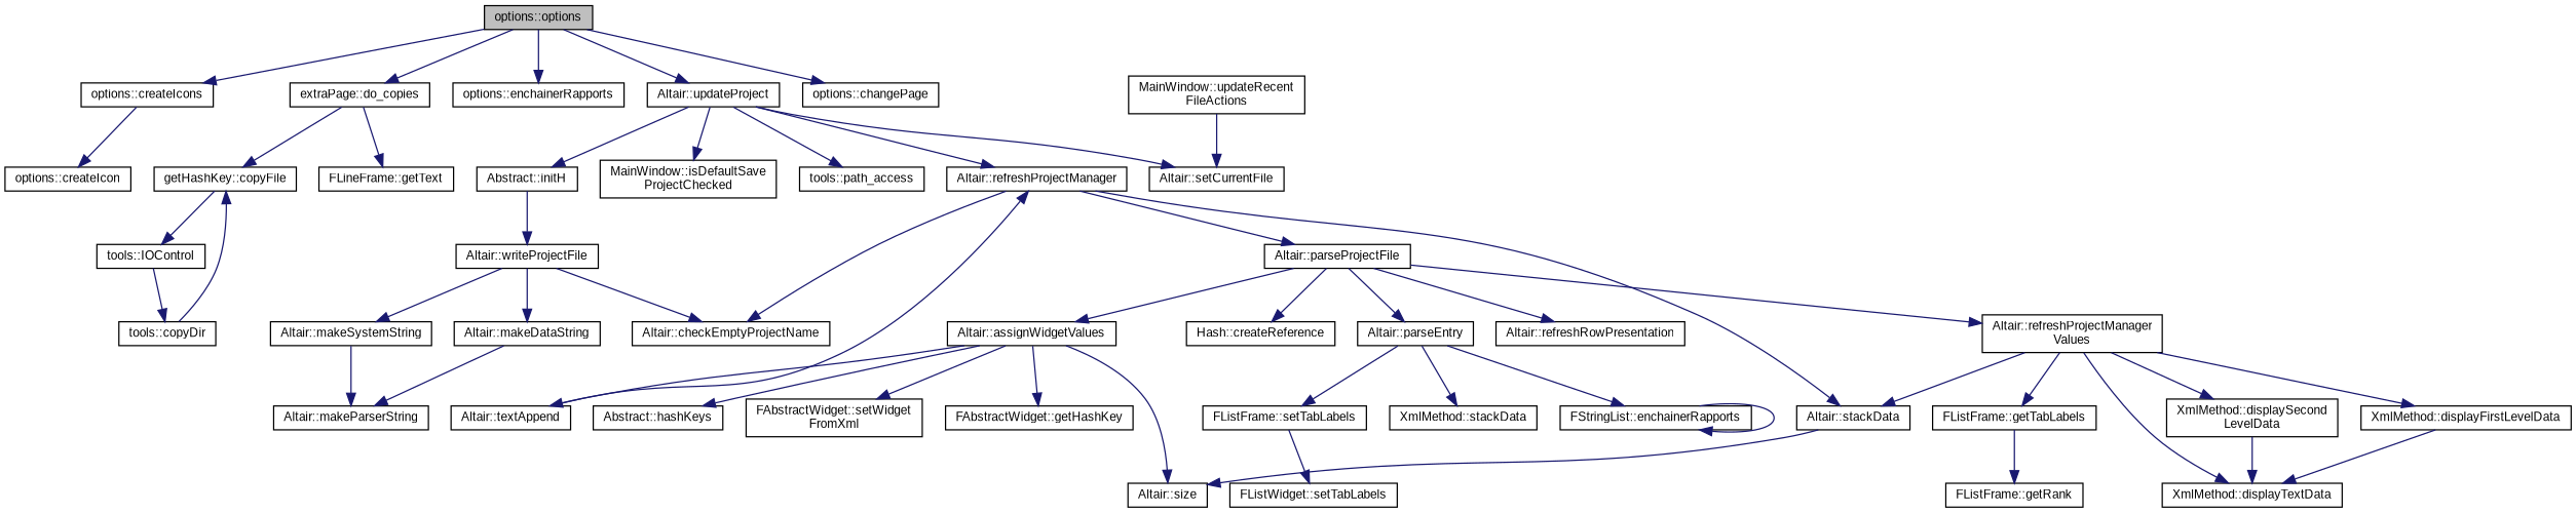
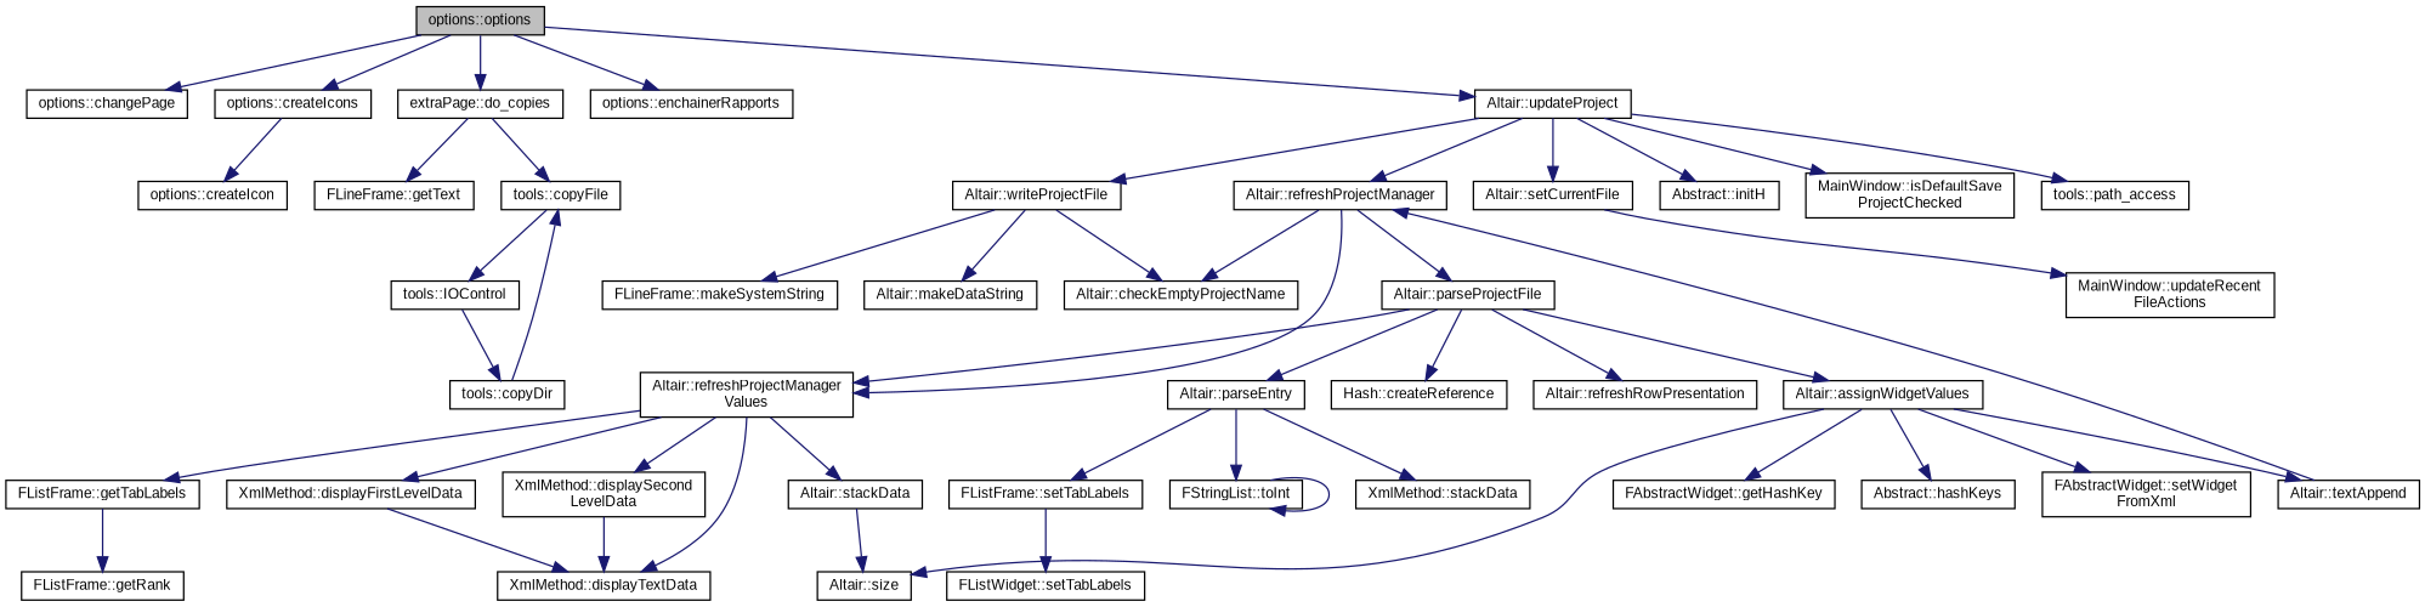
  digraph {
    fontname="Liberation Sans"
    rankdir=TB
    node [color=black fillcolor=white fontname="Liberation Sans" fontsize=10 shape=record style=filled]
    edge [color=midnightblue fontname="Liberation Sans" fontsize=10 labelfontname=Helvetica labelfontsize=10 style=solid]
    n1 [fillcolor=grey75 fontcolor=black height=0.2 label="options::options" width=0.4]
    n2 [height=0.2 label="options::changePage" width=0.4]
    n3 [height=0.2 label="options::createIcons" width=0.4]
    n4 [height=0.2 label="extraPage::do_copies" width=0.4]
    n5 [height=0.2 label="options::enchainerRapports" width=0.4]
    n6 [height=0.2 label="Altair::updateProject" width=0.4]
    n7 [height=0.2 label="options::createIcon" width=0.4]
-   n8 [height=0.2 label="getHashKey::copyFile" width=0.4]
+   n8 [height=0.2 label="tools::copyFile" width=0.4]
    n9 [height=0.2 label="FLineFrame::getText" width=0.4]
    n10 [height=0.2 label="Abstract::initH" width=0.4]
    n11 [height=0.2 label="MainWindow::isDefaultSave\lProjectChecked" width=0.4]
    n12 [height=0.2 label="tools::path_access" width=0.4]
    n13 [height=0.2 label="Altair::refreshProjectManager" width=0.4]
    n14 [height=0.2 label="Altair::setCurrentFile" width=0.4]
    n15 [height=0.2 label="Altair::writeProjectFile" width=0.4]
    n16 [height=0.2 label="tools::IOControl" width=0.4]
    n17 [height=0.2 label="tools::copyDir" width=0.4]
    n18 [height=0.2 label="Altair::checkEmptyProjectName" width=0.4]
    n19 [height=0.2 label="Altair::parseProjectFile" width=0.4]
    n20 [height=0.2 label="Altair::refreshProjectManager\lValues" width=0.4]
    n21 [height=0.2 label="MainWindow::updateRecent\lFileActions" width=0.4]
    n22 [height=0.2 label="Altair::makeDataString" width=0.4]
-   n23 [height=0.2 label="Altair::makeSystemString" width=0.4]
+   n23 [height=0.2 label="FLineFrame::makeSystemString" width=0.4]
    n24 [height=0.2 label="Altair::assignWidgetValues" width=0.4]
    n25 [height=0.2 label="Hash::createReference" width=0.4]
    n26 [height=0.2 label="Altair::parseEntry" width=0.4]
    n27 [height=0.2 label="Altair::refreshRowPresentation" width=0.4]
    n28 [height=0.2 label="Altair::textAppend" width=0.4]
    n29 [height=0.2 label="XmlMethod::displayFirstLevelData" width=0.4]
    n30 [height=0.2 label="XmlMethod::displayTextData" width=0.4]
    n31 [height=0.2 label="XmlMethod::displaySecond\lLevelData" width=0.4]
    n32 [height=0.2 label="FListFrame::getTabLabels" width=0.4]
    n33 [height=0.2 label="Altair::stackData" width=0.4]
    n34 [height=0.2 label="FAbstractWidget::getHashKey" width=0.4]
    n35 [height=0.2 label="Abstract::hashKeys" width=0.4]
    n36 [height=0.2 label="FAbstractWidget::setWidget\lFromXml" width=0.4]
    n37 [height=0.2 label="Altair::size" width=0.4]
    n38 [height=0.2 label="FListFrame::setTabLabels" width=0.4]
    n39 [height=0.2 label="XmlMethod::stackData" width=0.4]
-   n40 [height=0.2 label="FStringList::enchainerRapports" width=0.4]
+   n40 [height=0.2 label="FStringList::toInt" width=0.4]
    n41 [height=0.2 label="FListWidget::setTabLabels" width=0.4]
    n42 [height=0.2 label="FListFrame::getRank" width=0.4]
-   n43 [height=0.2 label="Altair::makeParserString" width=0.4]
    n1 -> n2
    n1 -> n3
    n1 -> n4
    n1 -> n5
    n1 -> n6
    n3 -> n7
    n4 -> n8
    n4 -> n9
    n6 -> n10
    n6 -> n11
    n6 -> n12
    n6 -> n13
    n6 -> n14
-   n10 -> n15
+   n6 -> n15
    n8 -> n16
    n13 -> n18
    n13 -> n19
-   n13 -> n33
-   n21 -> n14
+   n13 -> n20
+   n14 -> n21
    n15 -> n18
    n15 -> n22
    n15 -> n23
    n16 -> n17
    n17 -> n8
    n19 -> n20
    n19 -> n24
    n19 -> n25
    n19 -> n26
    n19 -> n27
    n20 -> n29
    n20 -> n30
    n20 -> n31
    n20 -> n32
    n20 -> n33
-   n22 -> n43
-   n23 -> n43
    n24 -> n28
    n24 -> n34
    n24 -> n35
    n24 -> n36
    n24 -> n37
    n26 -> n38
    n26 -> n39
    n26 -> n40
    n28 -> n13
    n29 -> n30
    n31 -> n30
    n32 -> n42
    n33 -> n37
    n38 -> n41
    n40 -> n40
  }
